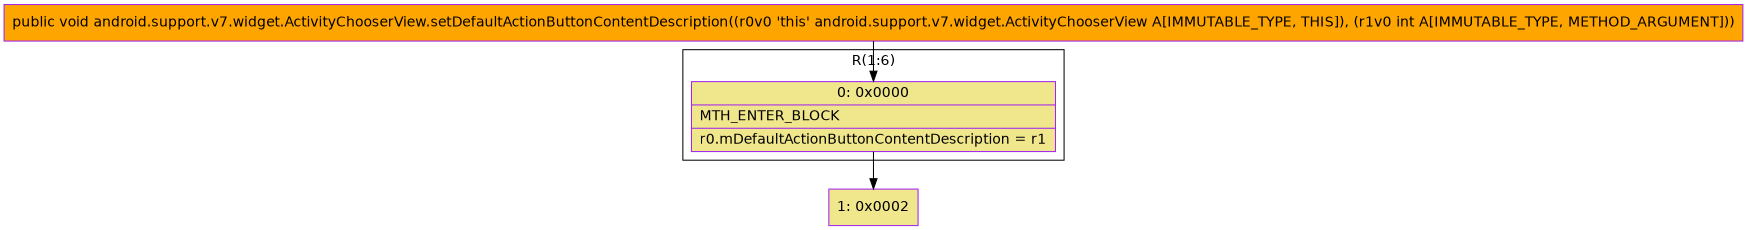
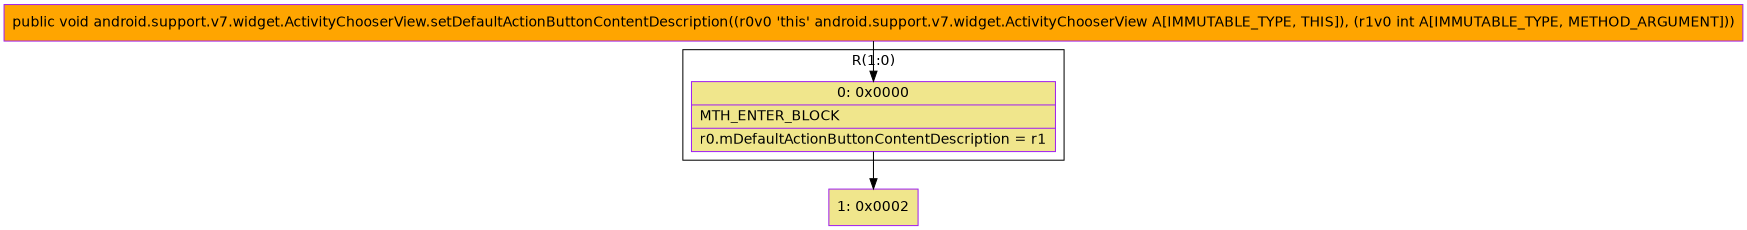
  digraph {
    fontname="DejaVu Sans"
    node [color=purple shape=record style=filled fillcolor=khaki fontname="DejaVu Sans"]
    edge [fontname="DejaVu Sans"]
    n1 [label="{0\:\ 0x0000|MTH_ENTER_BLOCK\l|r0.mDefaultActionButtonContentDescription = r1\l}"]
    n2 [label="{1\:\ 0x0002}"]
    n3 [label="{public void android.support.v7.widget.ActivityChooserView.setDefaultActionButtonContentDescription((r0v0 'this' android.support.v7.widget.ActivityChooserView A[IMMUTABLE_TYPE, THIS]), (r1v0 int A[IMMUTABLE_TYPE, METHOD_ARGUMENT])) }" fillcolor=orange]
    subgraph cluster_1 {
-     label="R(1:6)"
+     label="R(1:0)"
      n1
    }
    n1 -> n2
    n3 -> n1
  }
